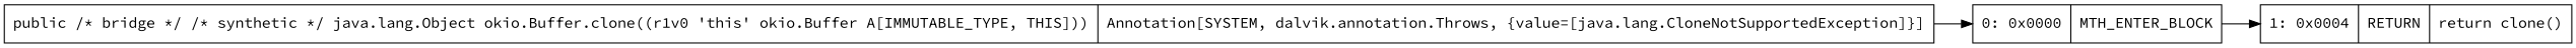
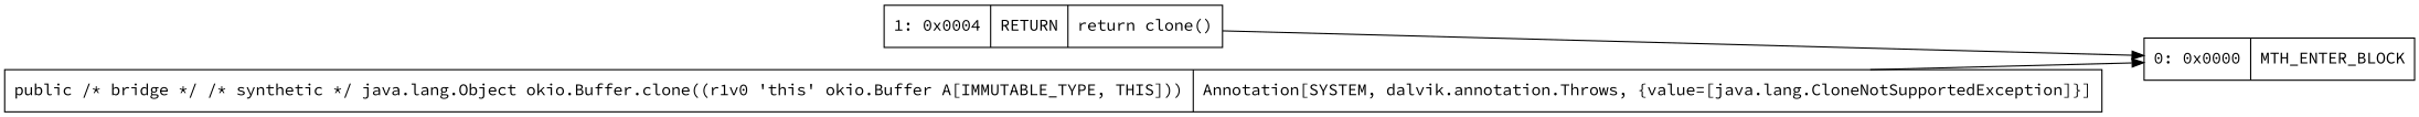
  digraph {
    rankdir=LR
    fontname="Source Code Pro"
    node [shape=record fontname="Source Code Pro"]
    edge [fontname="Source Code Pro"]
    n1 [label="{0\:\ 0x0000|MTH_ENTER_BLOCK\l}"]
    n2 [label="{1\:\ 0x0004|RETURN\l|return clone()\l}"]
    n3 [label="{public \/* bridge *\/ \/* synthetic *\/ java.lang.Object okio.Buffer.clone((r1v0 'this' okio.Buffer A[IMMUTABLE_TYPE, THIS]))  | Annotation[SYSTEM, dalvik.annotation.Throws, \{value=[java.lang.CloneNotSupportedException]\}]\l}"]
-   n1 -> n2
+   n2 -> n1
    n3 -> n1
  }
